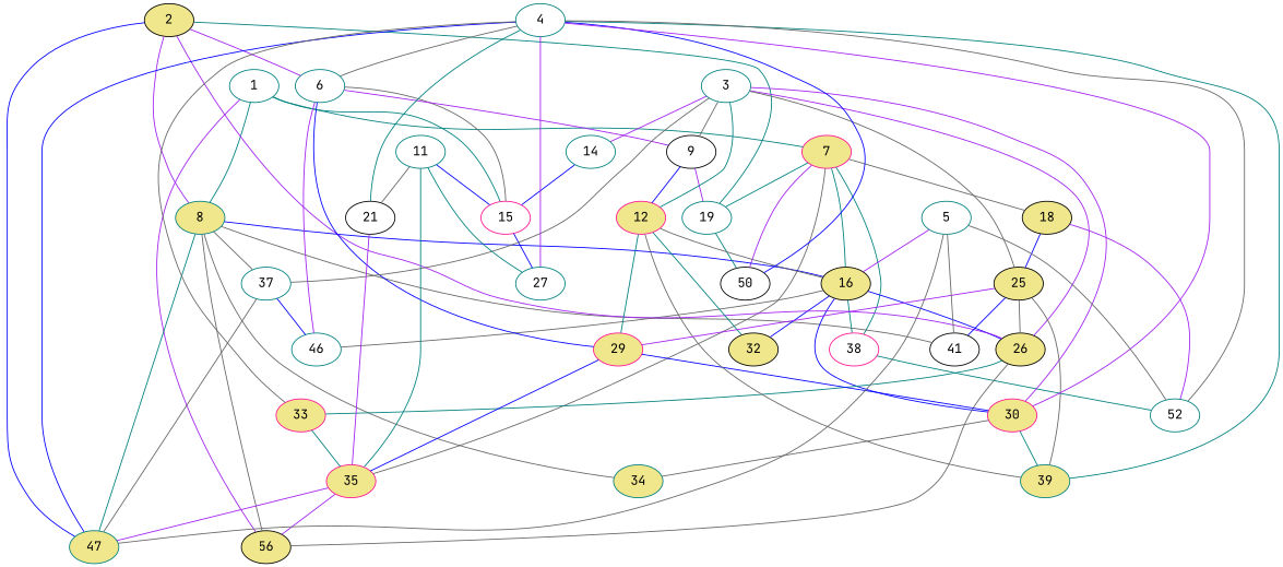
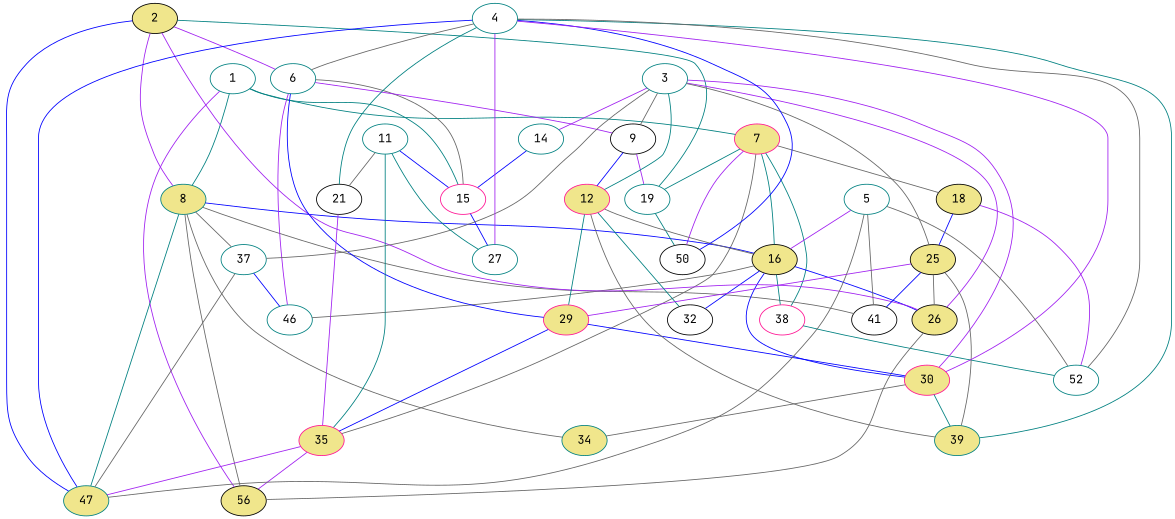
  graph {
    fontname="JetBrains Mono"
    node [color=teal fillcolor=white fontname="JetBrains Mono" style=filled]
    edge [color=gray40 fontname="JetBrains Mono"]
    1 [super="+17"]
    7 [color=deeppink fillcolor=khaki super="+28"]
    8 [fillcolor=khaki super="+55"]
    15 [color=deeppink super="+22"]
    56 [color=black fillcolor=khaki]
    19 [super="+20"]
    50 [color=black]
    16 [color=black fillcolor=khaki super="+53"]
    18 [color=black fillcolor=khaki]
    35 [color=deeppink fillcolor=khaki super="+45"]
    38 [color=deeppink]
    47 [fillcolor=khaki super="+48"]
    37 [super="+43"]
    41 [color=black]
    34 [fillcolor=khaki]
    27
    2 [color=black fillcolor=khaki super="+31"]
    6 [super="+36"]
    26 [color=black fillcolor=khaki super="+57"]
    9 [color=black super="+51"]
    29 [color=deeppink fillcolor=khaki]
    46
-   33 [color=deeppink fillcolor=khaki]
    3 [super="+10"]
    12 [color=deeppink fillcolor=khaki super="+13"]
    14
    25 [color=black fillcolor=khaki super="+40"]
    30 [color=deeppink fillcolor=khaki super="+44"]
    39 [fillcolor=khaki super="+49"]
-   32 [color=black fillcolor=khaki]
+   32 [color=black]
    4 [super="+42"]
    21 [color=black]
    52 [super="+54"]
    5 [super="+23"]
    11 [super="+24"]
    1 -- 7 [color=teal]
    1 -- 8 [color=teal]
    1 -- 15 [color=teal]
    1 -- 56 [color=purple]
    7 -- 19 [color=teal weight=2]
    7 -- 50 [color=purple]
    7 -- 16 [color=teal]
    7 -- 18
    7 -- 35
    7 -- 38 [color=teal]
    8 -- 56
    8 -- 16 [color=blue]
    8 -- 47 [color=teal]
    8 -- 37
    8 -- 41
    8 -- 34
    15 -- 27 [color=blue]
    19 -- 50 [color=teal]
    16 -- 38 [color=teal]
    16 -- 26 [color=blue]
    16 -- 46
    16 -- 30 [color=blue]
    16 -- 32 [color=blue]
    18 -- 25 [color=blue]
    18 -- 52 [color=purple]
    35 -- 56 [color=purple]
    35 -- 47 [color=purple]
    38 -- 52 [color=teal weight=2]
    37 -- 47
    37 -- 46 [color=blue]
    2 -- 8 [color=purple]
    2 -- 19 [color=teal]
    2 -- 47 [color=blue]
    2 -- 6 [color=purple]
    2 -- 26 [color=purple]
    6 -- 15
    6 -- 9 [color=purple]
    6 -- 29 [color=blue]
    6 -- 46 [color=purple]
    26 -- 56
-   26 -- 33 [color=teal]
    9 -- 19 [color=purple]
    9 -- 12 [color=blue]
    29 -- 35 [color=blue]
    29 -- 30 [color=blue]
-   33 -- 35 [color=teal]
    3 -- 37
    3 -- 26 [color=purple]
    3 -- 9
    3 -- 12 [color=teal]
    3 -- 14 [color=purple]
    3 -- 25
    3 -- 30 [color=purple]
    12 -- 16
    12 -- 29 [color=teal]
    12 -- 39
    12 -- 32 [color=teal]
    14 -- 15 [color=blue]
    25 -- 41 [color=blue]
    25 -- 26
    25 -- 29 [color=purple]
    25 -- 39
    30 -- 34
    30 -- 39 [color=teal]
    4 -- 50 [color=blue]
    4 -- 47 [color=blue]
    4 -- 27 [color=purple]
    4 -- 6
-   4 -- 33
    4 -- 30 [color=purple]
    4 -- 39 [color=teal]
    4 -- 21 [color=teal]
    4 -- 52
    21 -- 35 [color=purple]
    5 -- 16 [color=purple]
    5 -- 47
    5 -- 41
    5 -- 52
    11 -- 15 [color=blue]
    11 -- 35 [color=teal]
    11 -- 27 [color=teal]
    11 -- 21
  }
